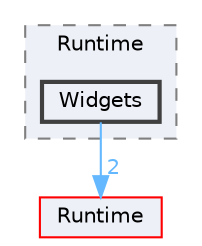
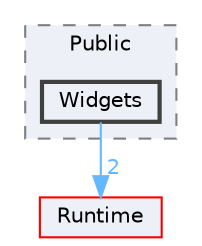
  digraph {
    compound=true
    node [fillcolor="#edf0f7" fontname=Helvetica fontsize=10 shape=box]
    n1 [color=grey25 height=0.2 label=Widgets style="filled,bold" width=0.4]
    n2 [color=red height=0.2 label=Runtime style=filled width=0.4]
    subgraph cluster_1 {
      bgcolor="#edf0f7"
      fontname=Helvetica
      fontsize=10
-     label=Runtime
+     label=Public
      pencolor=grey50
      style="filled,dashed"
      n1
    }
    n1 -> n2 [color=steelblue1 fontcolor=steelblue1 fontname=Helvetica fontsize=10 headlabel=2 labeldistance=1.5 labelfontname=Helvetica labelfontsize=10]
  }
